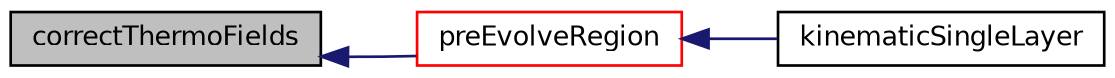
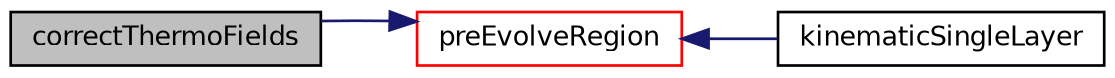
  digraph {
    rankdir=LR
    node [color=black fontname=Helvetica fontsize=10 shape=record]
    edge [color=midnightblue dir=back fontname=Helvetica fontsize=10 labelfontname=Helvetica labelfontsize=10 style=solid]
    n1 [fillcolor=grey75 fontcolor=black height=0.2 label=correctThermoFields style=filled width=0.4]
    n2 [color=red height=0.2 label=preEvolveRegion width=0.4]
    n3 [height=0.2 label=kinematicSingleLayer width=0.4]
-   n1 -> n2
+   n2 -> n1
    n2 -> n3
  }
